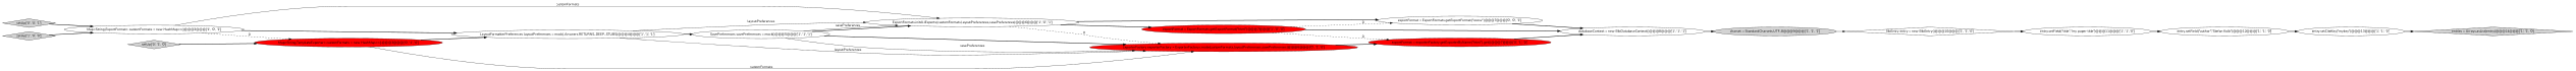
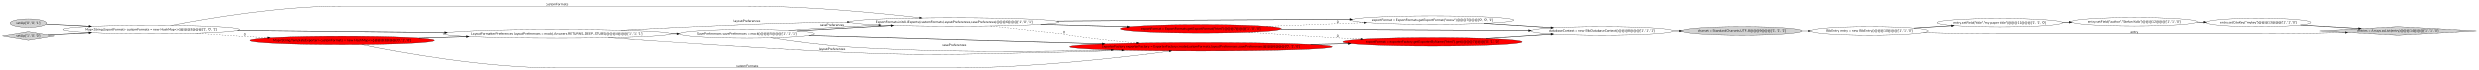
  digraph {
    fontname=Nunito
    rankdir=LR
    node [fillcolor=white fontname=Nunito shape=ellipse style=filled]
    edge [fontname=Nunito style=bold]
    n1 [fillcolor=lightgray label="entries = Arrays.asList(entry)@@@14@@@['1', '1', '0']" shape=diamond]
    n2 [fillcolor=red label="exportFormat = ExportFormats.getExportFormat(\"html\")@@@7@@@['1', '0', '0']"]
    n3 [fillcolor=red label="exportFormat = exporterFactory.getExporterByName(\"html\").get()@@@7@@@['0', '1', '0']"]
    n4 [label="databaseContext = new BibDatabaseContext()@@@8@@@['1', '1', '1']"]
    n5 [label="exportFormat = ExportFormats.getExportFormat(\"oocsv\")@@@7@@@['0', '0', '1']"]
    n6 [fillcolor=lightgray label="charset = StandardCharsets.UTF_8@@@9@@@['1', '1', '1']"]
    n7 [label="entry.setField(\"author\",\"Stefan Kolb\")@@@12@@@['1', '1', '0']"]
    n8 [label="entry.setCiteKey(\"mykey\")@@@13@@@['1', '1', '0']"]
-   n9 [fillcolor=lightgray label="setUp['0', '0', '1']" shape=diamond]
+   n9 [fillcolor=lightgray label="setUp['0', '0', '1']"]
    n10 [label="Map<String,ExportFormat> customFormats = new HashMap<>()@@@3@@@['1', '0', '1']"]
    n11 [label="ExportFormats.initAllExports(customFormats,layoutPreferences,savePreferences)@@@6@@@['1', '0', '1']"]
    n12 [label="LayoutFormatterPreferences layoutPreferences = mock(,Answers.RETURNS_DEEP_STUBS)@@@4@@@['1', '1', '1']"]
    n13 [fillcolor=red label="Map<String,TemplateExporter> customFormats = new HashMap<>()@@@3@@@['0', '1', '0']"]
    n14 [label="SavePreferences savePreferences = mock()@@@5@@@['1', '1', '1']"]
    n15 [fillcolor=red label="ExporterFactory exporterFactory = ExporterFactory.create(customFormats,layoutPreferences,savePreferences)@@@6@@@['0', '1', '0']"]
-   n16 [label="BibEntry entry = new BibEntry()@@@10@@@['1', '1', '0']" shape=diamond]
+   n16 [label="BibEntry entry = new BibEntry()@@@10@@@['1', '1', '0']"]
    n17 [label="entry.setField(\"title\",\"my paper title\")@@@11@@@['1', '1', '0']"]
    n18 [fillcolor=lightgray label="setUp['1', '0', '0']" shape=diamond]
-   n19 [fillcolor=lightgray label="setUp['0', '1', '0']" shape=diamond]
    n2 -> n3 [label=0 style=dashed]
    n2 -> n4
    n2 -> n5 [label=0 style=dashed]
    n3 -> n4
    n4 -> n6
    n5 -> n4
    n6 -> n16 [style=solid]
    n7 -> n8
    n8 -> n1
    n9 -> n10
    n10 -> n11 [label=customFormats style=solid]
    n10 -> n12
    n10 -> n13 [label=0 style=dashed]
    n11 -> n2
    n11 -> n5
    n11 -> n15 [label=0 style=dashed]
    n12 -> n11 [label=layoutPreferences style=solid]
    n12 -> n14
    n12 -> n15 [label=layoutPreferences style=solid]
    n13 -> n12
    n13 -> n15 [label=customFormats style=solid]
    n14 -> n11 [label=savePreferences style=solid]
    n14 -> n11
    n14 -> n15
    n14 -> n15 [label=savePreferences style=solid]
    n15 -> n3
+   n16 -> n1 [label=entry style=solid]
    n16 -> n17
    n17 -> n7
    n18 -> n10
-   n19 -> n13
  }
